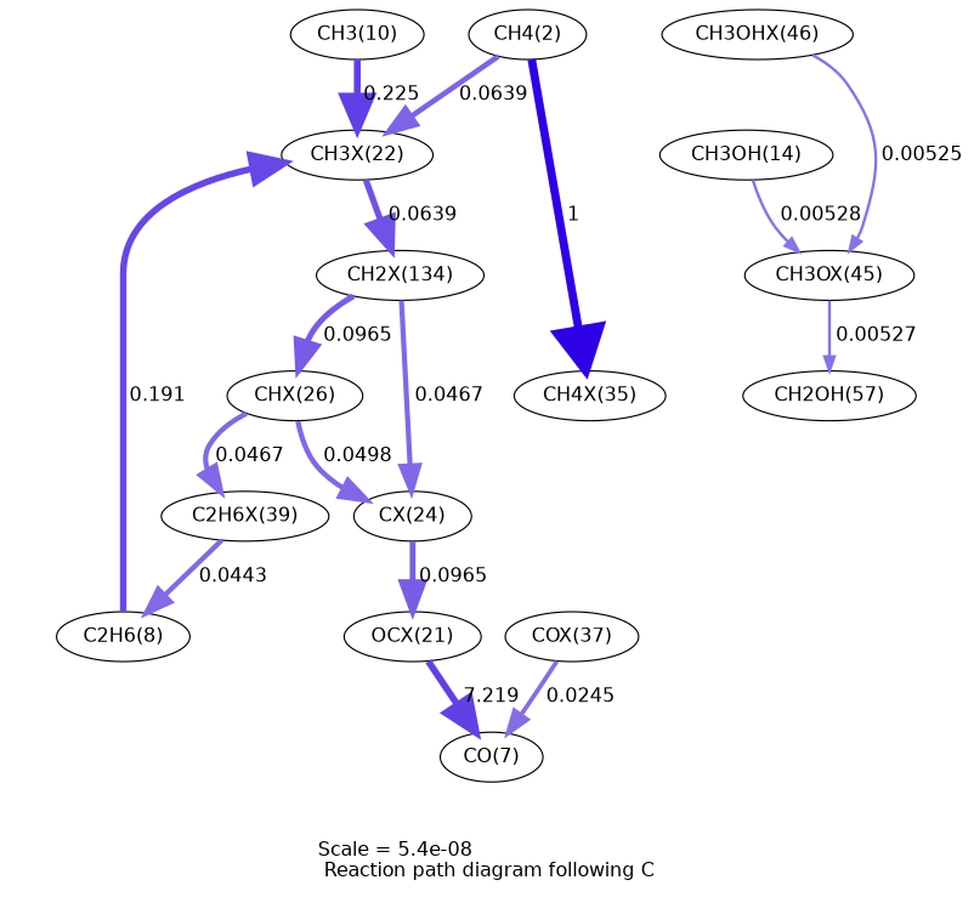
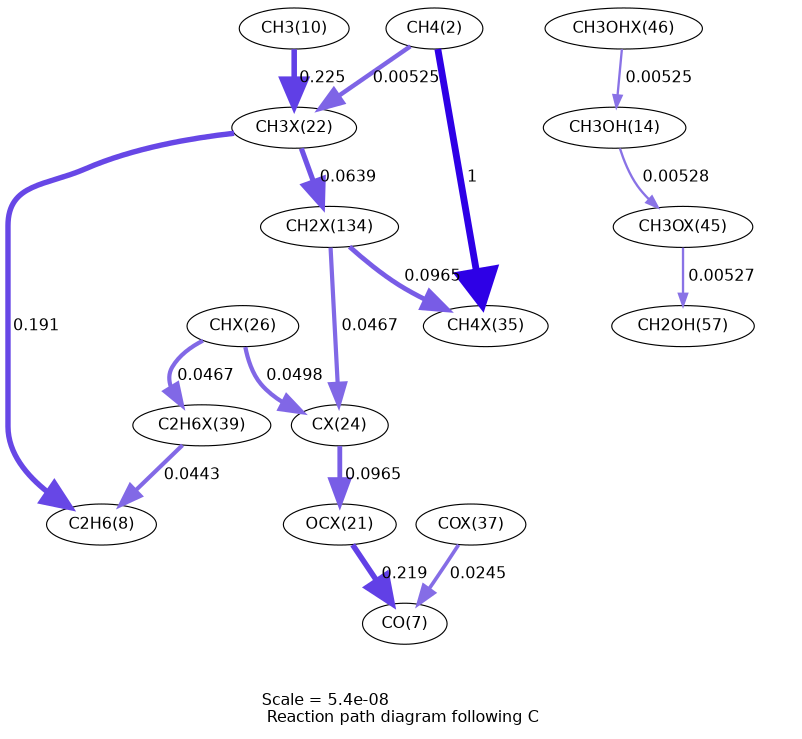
  digraph {
    fontname=Helvetica
    label="Scale = 5.4e-08\l Reaction path diagram following C"
    node [fontname=Helvetica]
    edge [arrowsize=1.02 color="0.7, 0.505, 0.9" fontname=Helvetica penwidth=2.04]
    n1 [label="CH4(2)"]
    n2 [label="CH4X(35)"]
    n3 [label="CH3X(22)"]
    n4 [label="C2H6(8)"]
    n5 [label="CH2X(134)"]
    n6 [label="CH3OH(14)"]
    n7 [label="CH3OX(45)"]
    n8 [label="CHX(26)"]
    n9 [label="CX(24)"]
    n10 [label="C2H6X(39)"]
    n11 [label="CH3(10)"]
    n12 [label="CH2OH(57)"]
    n13 [label="OCX(21)"]
    n14 [label="CH3OHX(46)"]
    n15 [label="CO(7)"]
    n16 [label="COX(37)"]
    n1 -> n2 [arrowsize=3 color="0.7, 1.5, 0.9" label=" 1" penwidth=6]
-   n1 -> n3 [arrowsize=1.96 color="0.7, 0.564, 0.9" label=" 0.0639" penwidth=3.92]
-   n4 -> n3 [arrowsize=2.38 color="0.7, 0.691, 0.9" label=" 0.191" penwidth=4.75]
+   n1 -> n3 [arrowsize=1.96 color="0.7, 0.564, 0.9" label=" 0.00525" penwidth=3.92]
+   n3 -> n4 [arrowsize=2.38 color="0.7, 0.691, 0.9" label=" 0.191" penwidth=4.75]
    n3 -> n5 [arrowsize=2.27 color="0.7, 0.643, 0.9" label=" 0.0639" penwidth=4.53]
-   n5 -> n8 [arrowsize=2.12 color="0.7, 0.597, 0.9" label=" 0.0965" penwidth=4.23]
+   n5 -> n2 [arrowsize=2.12 color="0.7, 0.597, 0.9" label=" 0.0965" penwidth=4.23]
    n5 -> n9 [arrowsize=1.84 color="0.7, 0.547, 0.9" label=" 0.0467" penwidth=3.69]
    n6 -> n7 [label=" 0.00528"]
    n7 -> n12 [label=" 0.00527"]
    n8 -> n9 [arrowsize=1.87 color="0.7, 0.55, 0.9" label=" 0.0498" penwidth=3.74]
    n8 -> n10 [arrowsize=1.84 color="0.7, 0.547, 0.9" label=" 0.0467" penwidth=3.69]
    n9 -> n13 [arrowsize=2.12 color="0.7, 0.596, 0.9" label=" 0.0965" penwidth=4.23]
    n10 -> n4 [arrowsize=1.82 color="0.7, 0.544, 0.9" label=" 0.0443" penwidth=3.65]
    n11 -> n3 [arrowsize=2.44 color="0.7, 0.725, 0.9" label=" 0.225" penwidth=4.87]
-   n13 -> n15 [arrowsize=2.43 color="0.7, 0.719, 0.9" label=" 7.219" penwidth=4.86]
-   n14 -> n7 [label=" 0.00525"]
+   n13 -> n15 [arrowsize=2.43 color="0.7, 0.719, 0.9" label=" 0.219" penwidth=4.86]
+   n14 -> n6 [label=" 0.00525"]
    n16 -> n15 [arrowsize=1.6 color="0.7, 0.524, 0.9" label=" 0.0245" penwidth=3.2]
  }
